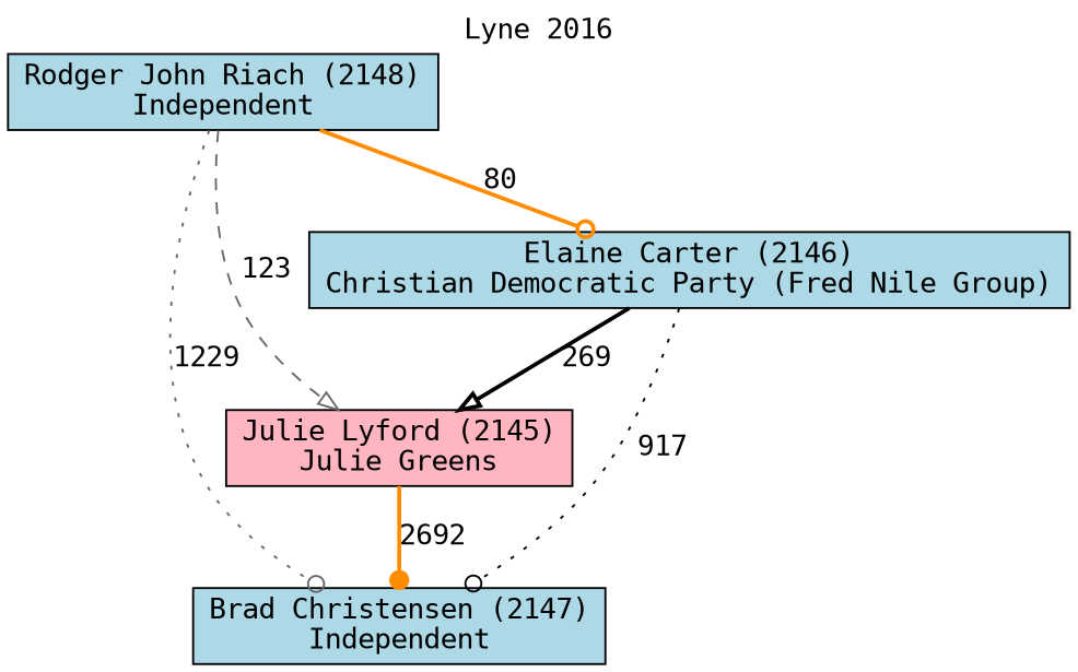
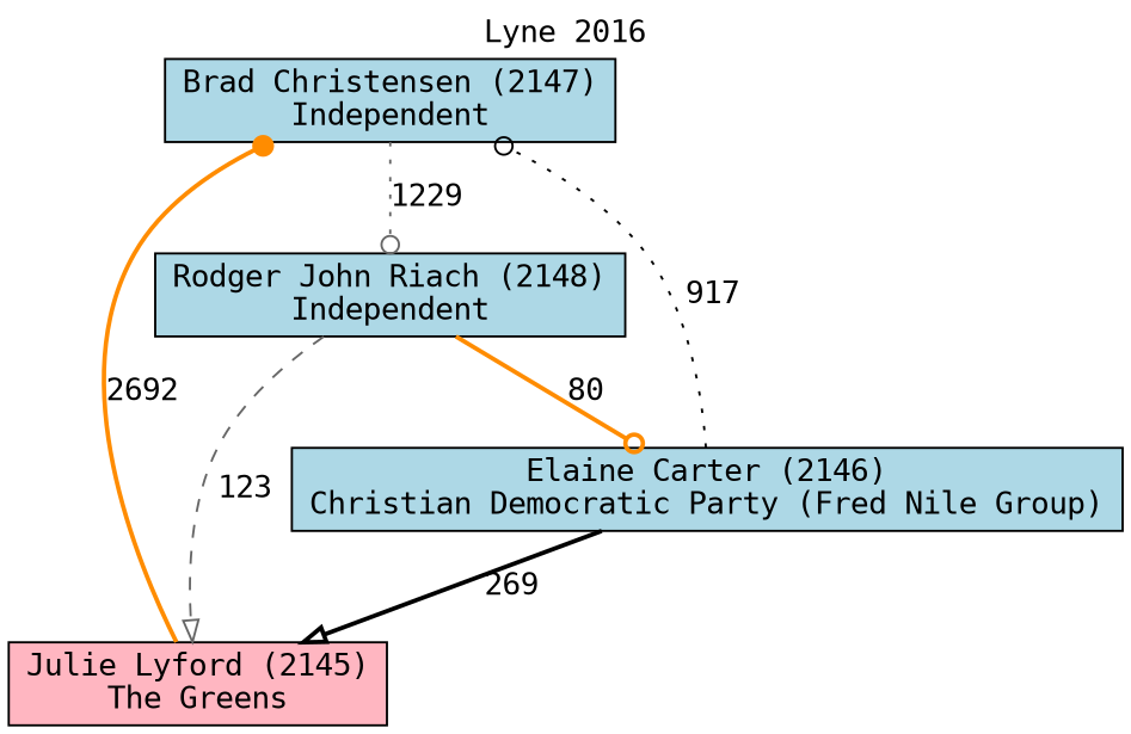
  digraph {
    fontname="DejaVu Sans Mono"
    label="Lyne 2016"
    labelloc=t
    mclimit=10
    node [fillcolor=lightblue fontname="DejaVu Sans Mono" shape=box style=filled]
    edge [arrowhead=odot color=darkorange fontname="DejaVu Sans Mono" style=bold]
    n1 [label="Brad Christensen (2147)\nIndependent"]
-   n2 [fillcolor=lightpink label="Julie Lyford (2145)\nJulie Greens"]
+   n2 [fillcolor=lightpink label="Julie Lyford (2145)\nThe Greens"]
    n3 [label="Elaine Carter (2146)\nChristian Democratic Party (Fred Nile Group)"]
    n4 [label="Rodger John Riach (2148)\nIndependent"]
    n2 -> n1 [arrowhead=dot label=2692]
    n3 -> n1 [color=black label=917 style=dotted]
    n3 -> n2 [arrowhead=onormal color=black label=269]
-   n4 -> n1 [color=gray40 label=1229 style=dotted]
+   n1 -> n4 [color=gray40 label=1229 style=dotted]
    n4 -> n2 [arrowhead=onormal color=gray40 label=123 style=dashed]
    n4 -> n3 [label=80]
  }
